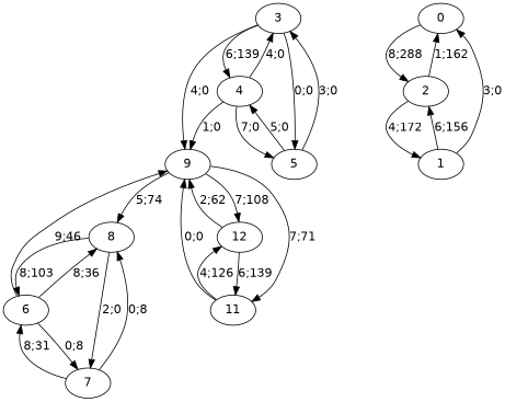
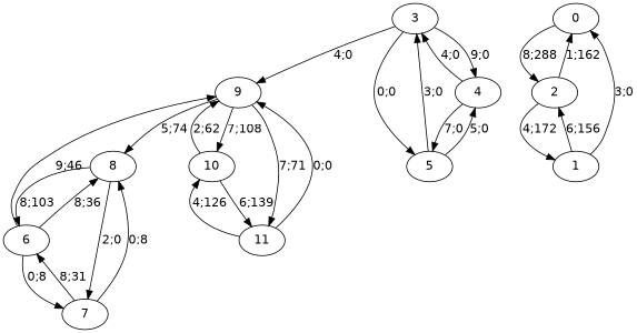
  digraph {
    fontname="DejaVu Sans"
    node [fontname="DejaVu Sans"]
    edge [color=black fontname="DejaVu Sans"]
    9
    8
-   10 [label=12]
+   10
    11
    6
    7
    0
    2
    1
    3
    4
    5
    9 -> 8 [label="5;74"]
    9 -> 10 [label="7;108"]
    9 -> 11 [label="7;71"]
    8 -> 6 [label="8;103"]
    8 -> 7 [label="2;0"]
    10 -> 9 [label="2;62"]
    10 -> 11 [label="6;139"]
    11 -> 9 [label="0;0"]
    11 -> 10 [label="4;126"]
    6 -> 9 [label="9;46"]
    6 -> 8 [label="8;36"]
    6 -> 7 [label="0;8"]
    7 -> 8 [label="0;8"]
    7 -> 6 [label="8;31"]
    0 -> 2 [label="8;288"]
    2 -> 0 [label="1;162"]
    2 -> 1 [label="4;172"]
    1 -> 0 [label="3;0"]
    1 -> 2 [label="6;156"]
    3 -> 9 [label="4;0"]
-   3 -> 4 [label="6;139"]
+   3 -> 4 [label="9;0"]
    3 -> 5 [label="0;0"]
-   4 -> 9 [label="1;0"]
    4 -> 3 [label="4;0"]
    4 -> 5 [label="7;0"]
    5 -> 3 [label="3;0"]
    5 -> 4 [label="5;0"]
  }
